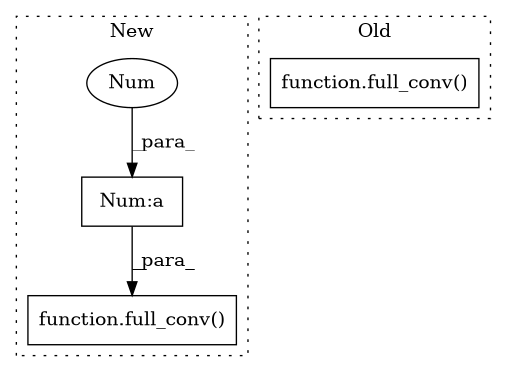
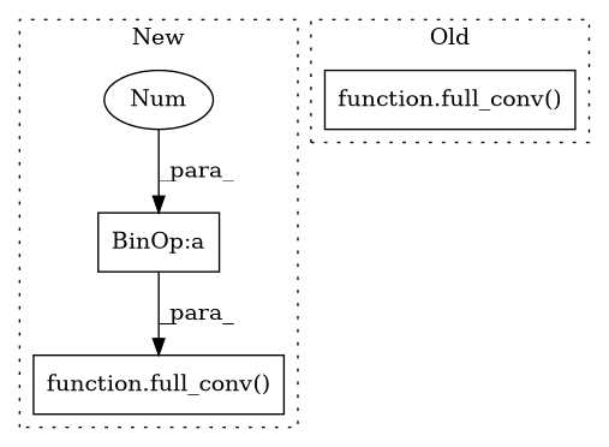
  digraph {
    node [a=75 l="10,1" shape=box]
    n1 [label="function.full_conv()" s="4431,4536"]
-   n2 [a=82 l=5 label="Num:a" s=4471]
+   n2 [a=82 l=5 label="BinOp:a" s=4471]
    n3 [a=76 l=3 label=Num s=4476 shape=ellipse]
    n4 [label="function.full_conv()" s="4045,4063"]
    subgraph cluster_1 {
      label=New
      style=dotted
      n1
      n2
      n3
    }
    subgraph cluster_2 {
      label=Old
      style=dotted
      n4
    }
    n2 -> n1 [label=_para_]
    n3 -> n2 [label=_para_]
  }
